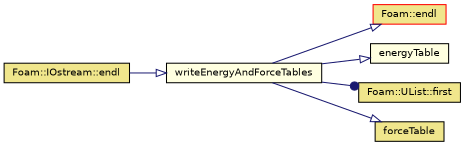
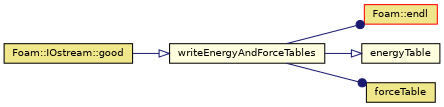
  digraph {
    fontname="DejaVu Sans"
    rankdir=LR
    node [color=black fillcolor=khaki fontname="DejaVu Sans" fontsize=10 shape=record style=filled]
    edge [arrowhead=onormal color=midnightblue fontname="DejaVu Sans" fontsize=10 labelfontname=Helvetica labelfontsize=10 style=solid]
    n1 [fillcolor=lightyellow fontcolor=black height=0.2 label=writeEnergyAndForceTables width=0.4]
    n2 [color=red height=0.2 label="Foam::endl" width=0.4]
    n3 [fillcolor=lightyellow height=0.2 label=energyTable width=0.4]
-   n4 [height=0.2 label="Foam::UList::first" width=0.4]
    n5 [height=0.2 label=forceTable width=0.4]
-   n6 [height=0.2 label="Foam::IOstream::endl" width=0.4]
-   n1 -> n2
+   n6 [height=0.2 label="Foam::IOstream::good" width=0.4]
+   n1 -> n2 [arrowhead=dot]
    n1 -> n3
-   n1 -> n4 [arrowhead=dot]
-   n1 -> n5
+   n1 -> n5 [arrowhead=dot]
    n6 -> n1
  }
